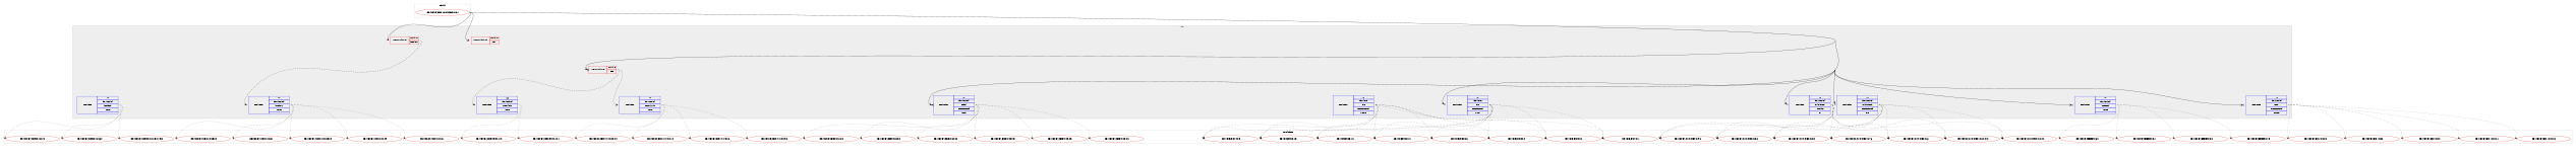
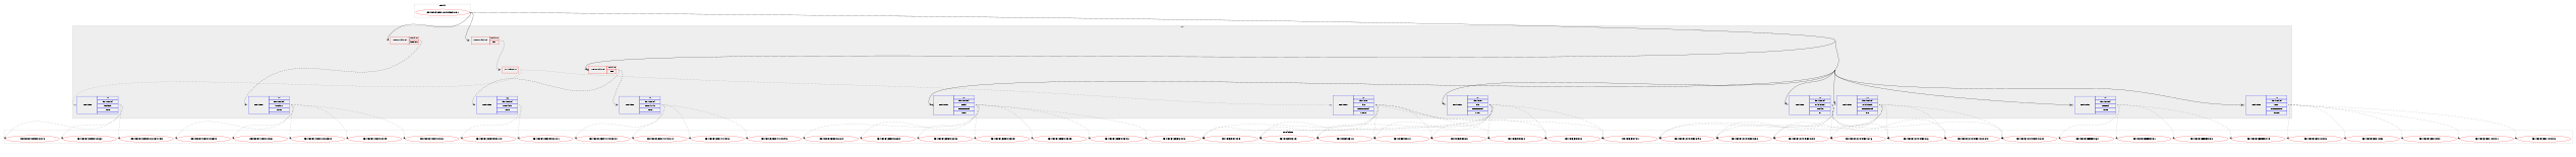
  digraph {
    compound=true
    concentrate=true
    fontname="DejaVu Sans"
    fontsize=10
    newrank=true
    rankdir=TB
    ranksep=1.5
    node [color=red fontname="DejaVu Sans" fontsize=10]
    edge [arrowhead=vee fontname="DejaVu Sans" headport=w style=dotted tailport=e weight=100]
    n1 [label="dev-haskell/tasty-quickcheck-0.8.4" width=4]
    n2 [color=blue label=<<TABLE BORDER="0" CELLBORDER="1" CELLSPACING="0" CELLPADDING="4" WIDTH="220"><TR><TD ROWSPAN="6" CELLPADDING="30">pack_dep</TD></TR><TR><TD WIDTH="110">no</TD></TR><TR><TD>dev-haskell</TD></TR><TR><TD>haddock</TD></TR><TR><TD>none</TD></TR><TR><TD></TD></TR></TABLE>> shape=none]
    n3 [color=blue label=<<TABLE BORDER="0" CELLBORDER="1" CELLSPACING="0" CELLPADDING="4" WIDTH="220"><TR><TD ROWSPAN="6" CELLPADDING="30">pack_dep</TD></TR><TR><TD WIDTH="110">no</TD></TR><TR><TD>dev-lang</TD></TR><TR><TD>ghc</TD></TR><TR><TD>greaterequal</TD></TR><TR><TD>7.10.2</TD></TR></TABLE>> shape=none]
+   n4 [label=<<TABLE BORDER="0" CELLBORDER="1" CELLSPACING="0" CELLPADDING="4"><TR><TD CELLPADDING="10">any_of_group</TD></TR></TABLE>> shape=none]
    n5 [label=<<TABLE BORDER="0" CELLBORDER="1" CELLSPACING="0" CELLPADDING="4"><TR><TD ROWSPAN="3" CELLPADDING="10">use_conditional</TD></TR><TR><TD>positive</TD></TR><TR><TD>doc</TD></TR></TABLE>> shape=none]
    n6 [color=blue label=<<TABLE BORDER="0" CELLBORDER="1" CELLSPACING="0" CELLPADDING="4" WIDTH="220"><TR><TD ROWSPAN="6" CELLPADDING="30">pack_dep</TD></TR><TR><TD WIDTH="110">no</TD></TR><TR><TD>dev-haskell</TD></TR><TR><TD>hscolour</TD></TR><TR><TD>none</TD></TR><TR><TD></TD></TR></TABLE>> shape=none]
    n7 [label=<<TABLE BORDER="0" CELLBORDER="1" CELLSPACING="0" CELLPADDING="4"><TR><TD ROWSPAN="3" CELLPADDING="10">use_conditional</TD></TR><TR><TD>positive</TD></TR><TR><TD>hscolour</TD></TR></TABLE>> shape=none]
    n8 [color=blue label=<<TABLE BORDER="0" CELLBORDER="1" CELLSPACING="0" CELLPADDING="4" WIDTH="220"><TR><TD ROWSPAN="6" CELLPADDING="30">pack_dep</TD></TR><TR><TD WIDTH="110">no</TD></TR><TR><TD>dev-haskell</TD></TR><TR><TD>pcre-light</TD></TR><TR><TD>none</TD></TR><TR><TD></TD></TR></TABLE>> shape=none]
    n9 [color=blue label=<<TABLE BORDER="0" CELLBORDER="1" CELLSPACING="0" CELLPADDING="4" WIDTH="220"><TR><TD ROWSPAN="6" CELLPADDING="30">pack_dep</TD></TR><TR><TD WIDTH="110">no</TD></TR><TR><TD>dev-haskell</TD></TR><TR><TD>tasty-hunit</TD></TR><TR><TD>none</TD></TR><TR><TD></TD></TR></TABLE>> shape=none]
    n10 [label=<<TABLE BORDER="0" CELLBORDER="1" CELLSPACING="0" CELLPADDING="4"><TR><TD ROWSPAN="3" CELLPADDING="10">use_conditional</TD></TR><TR><TD>positive</TD></TR><TR><TD>test</TD></TR></TABLE>> shape=none]
    n11 [color=blue label=<<TABLE BORDER="0" CELLBORDER="1" CELLSPACING="0" CELLPADDING="4" WIDTH="220"><TR><TD ROWSPAN="6" CELLPADDING="30">pack_dep</TD></TR><TR><TD WIDTH="110">no</TD></TR><TR><TD>dev-haskell</TD></TR><TR><TD>cabal</TD></TR><TR><TD>greaterequal</TD></TR><TR><TD>1.10</TD></TR></TABLE>> shape=none]
    n12 [color=blue label=<<TABLE BORDER="0" CELLBORDER="1" CELLSPACING="0" CELLPADDING="4" WIDTH="220"><TR><TD ROWSPAN="6" CELLPADDING="30">pack_dep</TD></TR><TR><TD WIDTH="110">no</TD></TR><TR><TD>dev-haskell</TD></TR><TR><TD>quickcheck</TD></TR><TR><TD>greaterequal</TD></TR><TR><TD>2.5</TD></TR></TABLE>> shape=none]
    n13 [color=blue label=<<TABLE BORDER="0" CELLBORDER="1" CELLSPACING="0" CELLPADDING="4" WIDTH="220"><TR><TD ROWSPAN="6" CELLPADDING="30">pack_dep</TD></TR><TR><TD WIDTH="110">no</TD></TR><TR><TD>dev-haskell</TD></TR><TR><TD>quickcheck</TD></TR><TR><TD>smaller</TD></TR><TR><TD>3</TD></TR></TABLE>> shape=none]
    n14 [color=blue label=<<TABLE BORDER="0" CELLBORDER="1" CELLSPACING="0" CELLPADDING="4" WIDTH="220"><TR><TD ROWSPAN="6" CELLPADDING="30">pack_dep</TD></TR><TR><TD WIDTH="110">no</TD></TR><TR><TD>dev-haskell</TD></TR><TR><TD>tagged</TD></TR><TR><TD>none</TD></TR><TR><TD></TD></TR></TABLE>> shape=none]
    n15 [color=blue label=<<TABLE BORDER="0" CELLBORDER="1" CELLSPACING="0" CELLPADDING="4" WIDTH="220"><TR><TD ROWSPAN="6" CELLPADDING="30">pack_dep</TD></TR><TR><TD WIDTH="110">no</TD></TR><TR><TD>dev-haskell</TD></TR><TR><TD>tasty</TD></TR><TR><TD>greaterequal</TD></TR><TR><TD>0.10.1</TD></TR></TABLE>> shape=none]
    n16 [color=blue label=<<TABLE BORDER="0" CELLBORDER="1" CELLSPACING="0" CELLPADDING="4" WIDTH="220"><TR><TD ROWSPAN="6" CELLPADDING="30">pack_dep</TD></TR><TR><TD WIDTH="110">no</TD></TR><TR><TD>dev-lang</TD></TR><TR><TD>ghc</TD></TR><TR><TD>greaterequal</TD></TR><TR><TD>7.4.1</TD></TR></TABLE>> shape=none]
    n17 [label="dev-haskell/haddock-2.14.3.0.7.8.3" width=4]
    n18 [label="dev-haskell/haddock-2.16.1" width=4]
-   n19 [label="dev-haskell/haddock-2.17.2" width=4]
+   n19 [label="doc-haskell/haddock-2.17.2" width=4]
    n20 [label="dev-lang/ghc-7.10.3" width=4]
    n21 [label="dev-lang/ghc-7.8.4" width=4]
    n22 [label="dev-lang/ghc-8.0.2" width=4]
    n23 [label="dev-lang/ghc-8.2.1" width=4]
    n24 [label="dev-lang/ghc-8.2.2" width=4]
    n25 [label="dev-lang/ghc-8.4.1" width=4]
    n26 [label="dev-lang/ghc-5.4.2" width=4]
    n27 [label="dev-lang/ghc-8.4.3" width=4]
    n28 [label="dev-haskell/hscolour-1.19" width=4]
    n29 [label="dev-haskell/hscolour-1.20.3-r1" width=4]
    n30 [label="use-haskell/hscolour-1.22" width=4]
    n31 [label="dev-haskell/hscolour-1.23-r1" width=4]
    n32 [label="dev-haskell/hscolour-1.24" width=4]
    n33 [label="dev-haskell/pcre-light-0.4-r1" width=4]
    n34 [label="dev-haskell/pcre-light-0.4.0.4" width=4]
    n35 [label="dev-haskell/tasty-hunit-0.2" width=4]
    n36 [label="dev-haskell/tasty-hunit-0.4.1" width=4]
    n37 [label="dev-haskell/tasty-hunit-0.8.0.1" width=4]
    n38 [label="dev-haskell/tasty-hunit-0.9.2" width=4]
    n39 [label="dev-haskell/cabal-1.18.1.2" width=4]
    n40 [label="dev-haskell/cabal-1.18.1.3" width=4]
    n41 [label="dev-haskell/cabal-1.18.1.5" width=4]
    n42 [label="dev-haskell/cabal-1.20.0.2" width=4]
    n43 [label="dev-haskell/cabal-1.22.8.0" width=4]
    n44 [label="dev-haskell/cabal-1.24.2.0" width=4]
+   n45 [label="dev-haskell/cabal-2.0.0.2" width=4]
    n46 [label="dev-haskell/quickcheck-1.2.0.1" width=4]
    n47 [label="dev-haskell/quickcheck-1.2.0.1-r1" width=4]
    n48 [label="dev-haskell/quickcheck-2.6" width=4]
    n49 [label="dev-haskell/quickcheck-2.7.6" width=4]
    n50 [label="dev-haskell/quickcheck-2.8.1" width=4]
    n51 [label="dev-haskell/quickcheck-2.8.2" width=4]
    n52 [label="dev-haskell/quickcheck-2.9.2" width=4]
    n53 [label="dev-haskell/tagged-0.6.1" width=4]
    n54 [label="dev-haskell/tagged-0.7.3" width=4]
    n55 [label="dev-haskell/tagged-0.8.2" width=4]
    n56 [label="dev-haskell/tagged-0.8.4" width=4]
    n57 [label="dev-haskell/tasty-0.10.1.2" width=4]
    n58 [label="dev-haskell/tasty-0.11.0.4" width=4]
    n59 [label="dev-haskell/tasty-0.3.1" width=4]
    n60 [label="dev-haskell/tasty-0.5.2" width=4]
    n61 [label="dev-haskell/tasty-0.8.1.2" width=4]
    subgraph cluster_1 {
      color=gray
      label=<<i>ebuild</i>>
      rank=same
      n1
    }
    subgraph cluster_2 {
      color=gray
      label=<<i>dependencies</i>>
      subgraph cluster_3 {
        color=gray
        fillcolor="#eeeeee"
        label=<<i>compile</i>>
        style=filled
        subgraph sub_4 {
          color=gray
          fillcolor="#eeeeee"
          label=<<i>compile</i>>
          style=filled
          n5
          subgraph sub_5 {
            color=gray
            fillcolor="#eeeeee"
            label=<<i>compile</i>>
            style=filled
+           n4
            subgraph sub_6 {
              color=gray
              fillcolor="#eeeeee"
              label=<<i>compile</i>>
              style=filled
              n2
            }
            subgraph sub_7 {
              color=gray
              fillcolor="#eeeeee"
              label=<<i>compile</i>>
              style=filled
              n3
            }
          }
        }
        subgraph sub_8 {
          color=gray
          fillcolor="#eeeeee"
          label=<<i>compile</i>>
          style=filled
          n7
          subgraph sub_9 {
            color=gray
            fillcolor="#eeeeee"
            label=<<i>compile</i>>
            style=filled
            n6
          }
        }
        subgraph sub_10 {
          color=gray
          fillcolor="#eeeeee"
          label=<<i>compile</i>>
          style=filled
          n10
          subgraph sub_11 {
            color=gray
            fillcolor="#eeeeee"
            label=<<i>compile</i>>
            style=filled
            n8
          }
          subgraph sub_12 {
            color=gray
            fillcolor="#eeeeee"
            label=<<i>compile</i>>
            style=filled
            n9
          }
        }
        subgraph sub_13 {
          color=gray
          fillcolor="#eeeeee"
          label=<<i>compile</i>>
          style=filled
          n11
        }
      }
      subgraph cluster_14 {
        color=gray
        fillcolor="#eeeeee"
        label=<<i>compile and run</i>>
        style=filled
        subgraph sub_15 {
          color=gray
          fillcolor="#eeeeee"
          label=<<i>compile and run</i>>
          style=filled
          n12
        }
        subgraph sub_16 {
          color=gray
          fillcolor="#eeeeee"
          label=<<i>compile and run</i>>
          style=filled
          n13
        }
        subgraph sub_17 {
          color=gray
          fillcolor="#eeeeee"
          label=<<i>compile and run</i>>
          style=filled
          n14
        }
        subgraph sub_18 {
          color=gray
          fillcolor="#eeeeee"
          label=<<i>compile and run</i>>
          style=filled
          n15
        }
        subgraph sub_19 {
          color=gray
          fillcolor="#eeeeee"
          label=<<i>compile and run</i>>
          style=filled
          n16
        }
      }
      subgraph cluster_20 {
        color=gray
        fillcolor="#eeeeee"
        label=<<i>run</i>>
        style=filled
      }
    }
    subgraph cluster_21 {
      color=gray
      label=<<i>candidates</i>>
      rank=same
      subgraph sub_22 {
        color=black
        label=<<i>candidates</i>>
        nodesep=1
        rank=same
        n17
        n18
        n19
      }
      subgraph sub_23 {
        color=black
        label=<<i>candidates</i>>
        nodesep=1
        rank=same
        n20
        n21
        n22
        n23
        n24
        n25
        n26
        n27
      }
      subgraph sub_24 {
        color=black
        label=<<i>candidates</i>>
        nodesep=1
        rank=same
        n28
        n29
        n30
        n31
        n32
      }
      subgraph sub_25 {
        color=black
        label=<<i>candidates</i>>
        nodesep=1
        rank=same
        n33
        n34
      }
      subgraph sub_26 {
        color=black
        label=<<i>candidates</i>>
        nodesep=1
        rank=same
        n35
        n36
        n37
        n38
      }
      subgraph sub_27 {
        color=black
        label=<<i>candidates</i>>
        nodesep=1
        rank=same
        n39
        n40
        n41
        n42
        n43
        n44
+       n45
      }
      subgraph sub_28 {
        color=black
        label=<<i>candidates</i>>
        nodesep=1
        rank=same
        n46
        n47
        n48
        n49
        n50
        n51
        n52
      }
      subgraph sub_29 {
        color=black
        label=<<i>candidates</i>>
        nodesep=1
        rank=same
        n46
        n47
        n48
        n49
        n50
        n51
        n52
      }
      subgraph sub_30 {
        color=black
        label=<<i>candidates</i>>
        nodesep=1
        rank=same
        n53
        n54
        n55
        n56
      }
      subgraph sub_31 {
        color=black
        label=<<i>candidates</i>>
        nodesep=1
        rank=same
        n57
        n58
        n59
        n60
        n61
      }
      subgraph sub_32 {
        color=black
        label=<<i>candidates</i>>
        nodesep=1
        rank=same
        n20
        n21
        n22
        n23
        n24
        n25
        n26
        n27
      }
    }
    n1 -> n5 [style=solid weight=20]
    n1 -> n7 [style=solid weight=20]
    n1 -> n10 [style=solid weight=20]
    n1 -> n11 [style=solid weight=20]
    n1 -> n12 [arrowhead=odotvee style=solid weight=20]
    n1 -> n13 [arrowhead=odotvee style=solid weight=20]
    n1 -> n14 [arrowhead=odotvee style=solid weight=20]
    n1 -> n15 [arrowhead=odotvee style=solid weight=20]
    n1 -> n16 [arrowhead=odotvee style=solid weight=20]
    n2 -> n17
    n2 -> n18
    n2 -> n19
    n3 -> n20
    n3 -> n21
    n3 -> n22
    n3 -> n23
    n3 -> n24
    n3 -> n25
    n3 -> n26
    n3 -> n27
+   n4 -> n2 [arrowhead=oinv weight=20]
+   n4 -> n3 [arrowhead=oinv weight=20]
+   n5 -> n4 [style=dashed weight=20]
    n6 -> n28
    n6 -> n29
    n6 -> n30
    n6 -> n31
    n6 -> n32
    n7 -> n6 [style=dashed weight=20]
    n8 -> n33
    n8 -> n34
    n9 -> n35
    n9 -> n36
    n9 -> n37
    n9 -> n38
    n10 -> n8 [style=dashed weight=20]
    n10 -> n9 [style=dashed weight=20]
    n11 -> n39
    n11 -> n40
    n11 -> n41
    n11 -> n42
    n11 -> n43
    n11 -> n44
+   n11 -> n45
    n12 -> n46
    n12 -> n47
    n12 -> n48
    n12 -> n49
    n12 -> n50
    n12 -> n51
    n12 -> n52
    n13 -> n46
    n13 -> n47
    n13 -> n48
    n13 -> n49
    n13 -> n50
    n13 -> n51
    n13 -> n52
    n14 -> n53
    n14 -> n54
    n14 -> n55
    n14 -> n56
    n15 -> n57
    n15 -> n58
    n15 -> n59
    n15 -> n60
    n15 -> n61
    n16 -> n20
    n16 -> n21
    n16 -> n22
    n16 -> n23
    n16 -> n24
    n16 -> n25
    n16 -> n26
    n16 -> n27
  }
